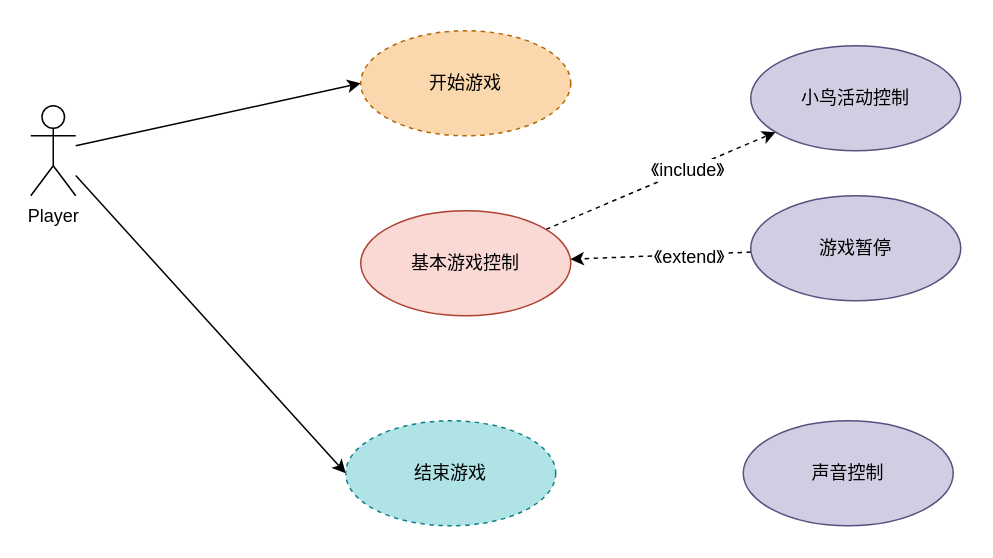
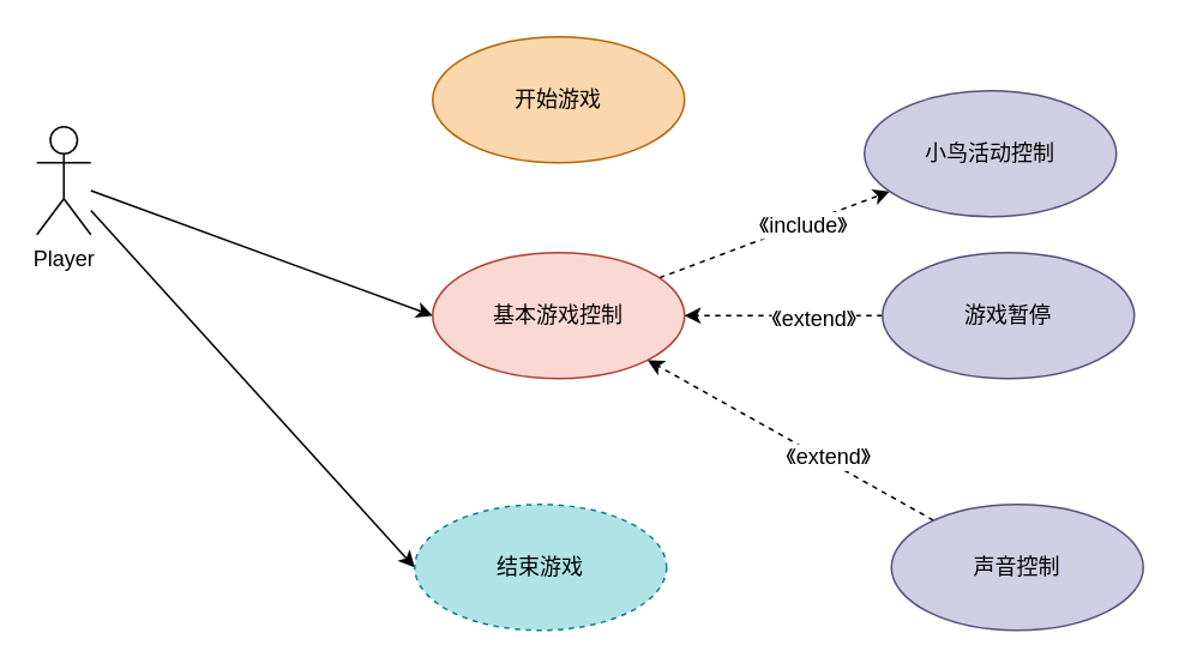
  <mxCell id="0" />
  <mxCell id="1" parent="0" />
- <mxCell id="2" style="rounded=0;orthogonalLoop=1;jettySize=auto;html=1;entryX=0;entryY=0.5;entryDx=0;entryDy=0;" parent="1" source="5" target="6" edge="1"><mxGeometry relative="1" as="geometry" /></mxCell>
+ <mxCell id="3" style="edgeStyle=none;rounded=0;orthogonalLoop=1;jettySize=auto;html=1;entryX=0;entryY=0.5;entryDx=0;entryDy=0;" parent="1" source="5" target="9" edge="1"><mxGeometry relative="1" as="geometry" /></mxCell>
  <mxCell id="4" style="edgeStyle=none;rounded=0;orthogonalLoop=1;jettySize=auto;html=1;entryX=0;entryY=0.5;entryDx=0;entryDy=0;" parent="1" source="5" target="11" edge="1"><mxGeometry relative="1" as="geometry" /></mxCell>
  <mxCell id="5" value="Player" style="shape=umlActor;verticalLabelPosition=bottom;labelBackgroundColor=#ffffff;verticalAlign=top;html=1;" parent="1" vertex="1"><mxGeometry x="20" y="70" width="30" height="60" as="geometry" /></mxCell>
- <mxCell id="6" value="开始游戏" style="ellipse;whiteSpace=wrap;html=1;fillColor=#fad7ac;strokeColor=#b46504;dashed=1;" parent="1" vertex="1"><mxGeometry x="240" y="20" width="140" height="70" as="geometry" /></mxCell>
+ <mxCell id="6" value="开始游戏" style="ellipse;whiteSpace=wrap;html=1;fillColor=#fad7ac;strokeColor=#b46504;" parent="1" vertex="1"><mxGeometry x="240" y="20" width="140" height="70" as="geometry" /></mxCell>
  <mxCell id="7" value="" style="edgeStyle=none;rounded=0;orthogonalLoop=1;jettySize=auto;html=1;dashed=1;" parent="1" source="9" target="10" edge="1"><mxGeometry relative="1" as="geometry" /></mxCell>
  <mxCell id="8" value="《include》" style="text;html=1;resizable=0;points=[];align=center;verticalAlign=middle;labelBackgroundColor=#ffffff;" parent="7" vertex="1" connectable="0"><mxGeometry x="0.232" y="-1" relative="1" as="geometry"><mxPoint y="-1" as="offset" /></mxGeometry></mxCell>
  <mxCell id="9" value="基本游戏控制" style="ellipse;whiteSpace=wrap;html=1;fillColor=#fad9d5;strokeColor=#ae4132;" parent="1" vertex="1"><mxGeometry x="240" y="140" width="140" height="70" as="geometry" /></mxCell>
- <mxCell id="10" value="小鸟活动控制" style="ellipse;whiteSpace=wrap;html=1;fillColor=#d0cee2;strokeColor=#56517e;" parent="1" vertex="1"><mxGeometry x="500" y="30" width="140" height="70" as="geometry" /></mxCell>
+ <mxCell id="10" value="小鸟活动控制" style="ellipse;whiteSpace=wrap;html=1;fillColor=#d0cee2;strokeColor=#56517e;" parent="1" vertex="1"><mxGeometry x="480" y="50" width="140" height="70" as="geometry" /></mxCell>
  <mxCell id="11" value="结束游戏" style="ellipse;whiteSpace=wrap;html=1;fillColor=#b0e3e6;strokeColor=#0e8088;dashed=1;" parent="1" vertex="1"><mxGeometry x="230" y="280" width="140" height="70" as="geometry" /></mxCell>
  <mxCell id="12" style="edgeStyle=none;rounded=0;orthogonalLoop=1;jettySize=auto;html=1;dashed=1;" parent="1" source="14" target="9" edge="1"><mxGeometry relative="1" as="geometry" /></mxCell>
  <mxCell id="13" value="《extend》" style="text;html=1;resizable=0;points=[];align=center;verticalAlign=middle;labelBackgroundColor=#ffffff;" parent="12" vertex="1" connectable="0"><mxGeometry x="-0.299" y="1" relative="1" as="geometry"><mxPoint as="offset" /></mxGeometry></mxCell>
- <mxCell id="14" value="游戏暂停" style="ellipse;whiteSpace=wrap;html=1;fillColor=#d0cee2;strokeColor=#56517e;" parent="1" vertex="1"><mxGeometry x="500" y="130" width="140" height="70" as="geometry" /></mxCell>
+ <mxCell id="14" value="游戏暂停" style="ellipse;whiteSpace=wrap;html=1;fillColor=#d0cee2;strokeColor=#56517e;" parent="1" vertex="1"><mxGeometry x="490" y="140" width="140" height="70" as="geometry" /></mxCell>
+ <mxCell id="15" style="edgeStyle=none;rounded=0;orthogonalLoop=1;jettySize=auto;html=1;entryX=1;entryY=1;entryDx=0;entryDy=0;dashed=1;" parent="1" source="17" target="9" edge="1"><mxGeometry relative="1" as="geometry" /></mxCell>
+ <mxCell id="16" value="《extend》" style="text;html=1;resizable=0;points=[];align=center;verticalAlign=middle;labelBackgroundColor=#ffffff;" parent="15" vertex="1" connectable="0"><mxGeometry x="-0.238" y="-2" relative="1" as="geometry"><mxPoint as="offset" /></mxGeometry></mxCell>
  <mxCell id="17" value="声音控制" style="ellipse;whiteSpace=wrap;html=1;fillColor=#d0cee2;strokeColor=#56517e;" parent="1" vertex="1"><mxGeometry x="495" y="280" width="140" height="70" as="geometry" /></mxCell>
